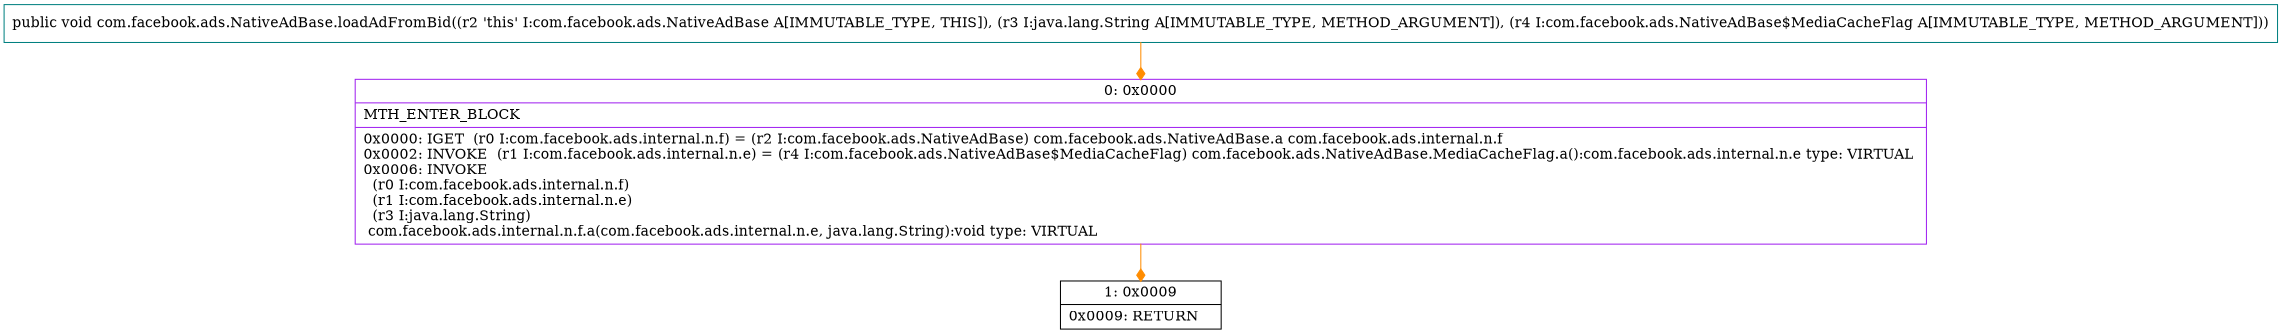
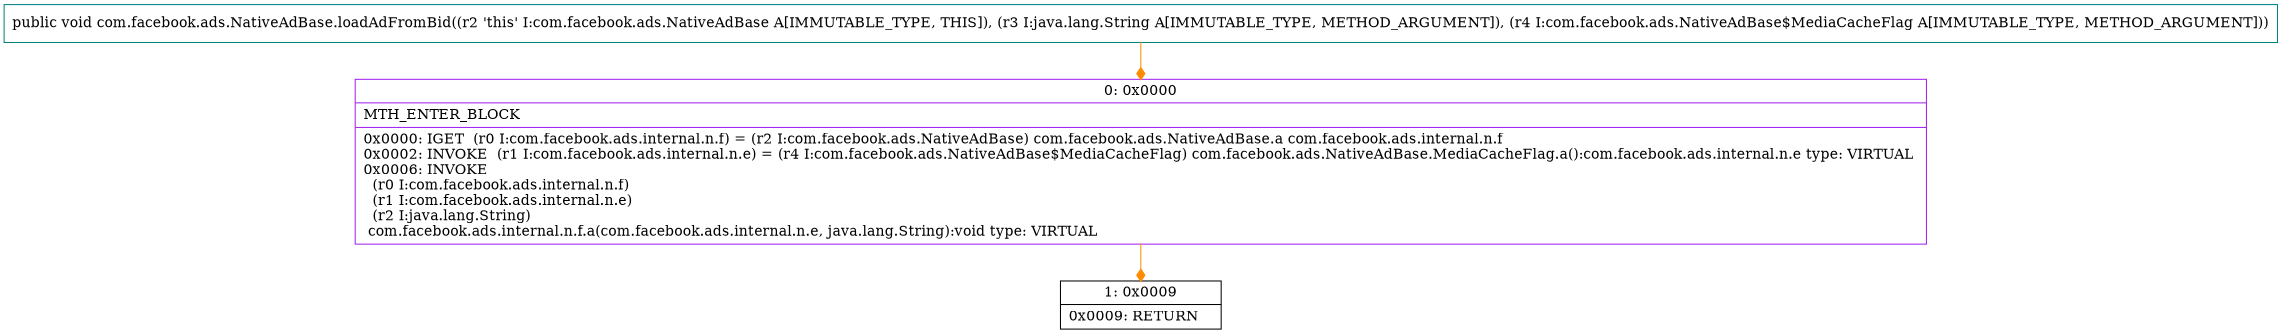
  digraph {
    node [shape=record]
    edge [color=darkorange arrowhead=diamond]
-   n1 [label="{0\:\ 0x0000|MTH_ENTER_BLOCK\l|0x0000: IGET  (r0 I:com.facebook.ads.internal.n.f) = (r2 I:com.facebook.ads.NativeAdBase) com.facebook.ads.NativeAdBase.a com.facebook.ads.internal.n.f \l0x0002: INVOKE  (r1 I:com.facebook.ads.internal.n.e) = (r4 I:com.facebook.ads.NativeAdBase$MediaCacheFlag) com.facebook.ads.NativeAdBase.MediaCacheFlag.a():com.facebook.ads.internal.n.e type: VIRTUAL \l0x0006: INVOKE  \l  (r0 I:com.facebook.ads.internal.n.f)\l  (r1 I:com.facebook.ads.internal.n.e)\l  (r3 I:java.lang.String)\l com.facebook.ads.internal.n.f.a(com.facebook.ads.internal.n.e, java.lang.String):void type: VIRTUAL \l}" color=purple]
+   n1 [label="{0\:\ 0x0000|MTH_ENTER_BLOCK\l|0x0000: IGET  (r0 I:com.facebook.ads.internal.n.f) = (r2 I:com.facebook.ads.NativeAdBase) com.facebook.ads.NativeAdBase.a com.facebook.ads.internal.n.f \l0x0002: INVOKE  (r1 I:com.facebook.ads.internal.n.e) = (r4 I:com.facebook.ads.NativeAdBase$MediaCacheFlag) com.facebook.ads.NativeAdBase.MediaCacheFlag.a():com.facebook.ads.internal.n.e type: VIRTUAL \l0x0006: INVOKE  \l  (r0 I:com.facebook.ads.internal.n.f)\l  (r1 I:com.facebook.ads.internal.n.e)\l  (r2 I:java.lang.String)\l com.facebook.ads.internal.n.f.a(com.facebook.ads.internal.n.e, java.lang.String):void type: VIRTUAL \l}" color=purple]
    n2 [label="{1\:\ 0x0009|0x0009: RETURN   \l}" color=black]
    n3 [label="{public void com.facebook.ads.NativeAdBase.loadAdFromBid((r2 'this' I:com.facebook.ads.NativeAdBase A[IMMUTABLE_TYPE, THIS]), (r3 I:java.lang.String A[IMMUTABLE_TYPE, METHOD_ARGUMENT]), (r4 I:com.facebook.ads.NativeAdBase$MediaCacheFlag A[IMMUTABLE_TYPE, METHOD_ARGUMENT])) }" color=teal]
    n1 -> n2
    n3 -> n1
  }
